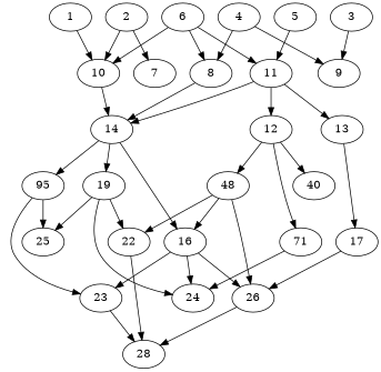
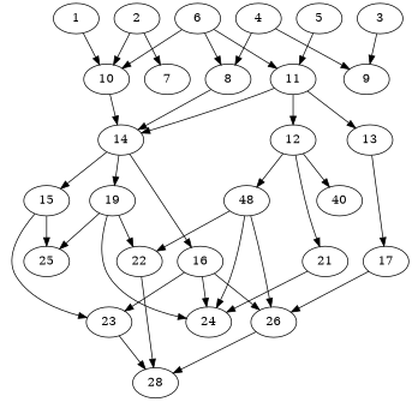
  digraph {
    node [alpha=0.02]
    1 [alpha=0.16 expect_size=70363703839298640]
    10 [expect_size=6113870709778925]
    14 [expect_size=3187415033485933]
-   15 [alpha=0.19 expect_size=11285945117911112 label=95]
+   15 [alpha=0.19 expect_size=11285945117911112]
    16 [alpha=0.16 expect_size=16445823612745068]
    19 [alpha=0.14 expect_size=116770351003910944]
    2 [alpha=0.01 expect_size=175907238756281745408]
    7 [alpha=0.18 expect_size=109488884552698944]
    3 [alpha=0.08 expect_size=6481120780833783808]
    9 [alpha=0.10 expect_size=95246049271514923008]
    8 [alpha=0.11 expect_size=2057846137028608000]
    12 [alpha=0.19 expect_size=5050502311126761472]
    n13 [alpha=0.06 expect_size=1095888312782273 label=48]
    n14 [alpha=0.13 expect_size=6194833212533477 label=40]
-   21 [alpha=0.03 expect_size=285304742983247040 label=71]
+   21 [alpha=0.03 expect_size=285304742983247040]
    4 [alpha=0.03 expect_size=69265626858807885824]
    5 [expect_size=122941439021032669184]
    11 [alpha=0.14 expect_size=999045363400704000]
    13 [alpha=0.08 expect_size=186926841239175]
    17 [alpha=0.16 expect_size=13799347651617662]
    6 [alpha=0.18 expect_size=1756988854901399]
    24 [alpha=0.13 expect_size=291486779947512320]
    26 [alpha=0.17 expect_size=1275055693788836]
    22 [expect_size=36035393093645448]
    23 [alpha=0.07 expect_size=388175434898860]
    25 [alpha=0.13 expect_size=2285179735630364]
    28 [alpha=0.09 expect_size=154067776599576543232]
    1 -> 10
    10 -> 14
    14 -> 15
    14 -> 16
    14 -> 19
    15 -> 23
    15 -> 25
    16 -> 24
    16 -> 26
    16 -> 23
    19 -> 24
    19 -> 22
    19 -> 25
    2 -> 10
    2 -> 7
    3 -> 9
    8 -> 14
    12 -> n13
    12 -> n14
    12 -> 21
-   n13 -> 16
+   n13 -> 24
    n13 -> 26
    n13 -> 22
    21 -> 24
    4 -> 9
    4 -> 8
    5 -> 11
    11 -> 14
    11 -> 12
    11 -> 13
    13 -> 17
    17 -> 26
    6 -> 10
    6 -> 8
    6 -> 11
    26 -> 28
    22 -> 28
    23 -> 28
  }
